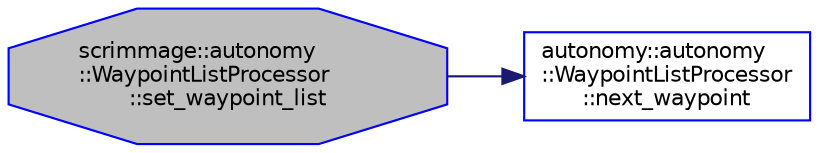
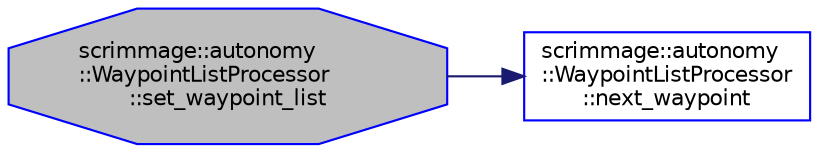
  digraph {
    rankdir=LR
    node [color=blue fontname=Helvetica fontsize=10 style=filled]
    n1 [fillcolor=grey75 fontcolor=black height=0.2 label="scrimmage::autonomy\l::WaypointListProcessor\l::set_waypoint_list" shape=octagon width=0.4]
-   n2 [fillcolor=white height=0.2 label="autonomy::autonomy\l::WaypointListProcessor\l::next_waypoint" shape=box width=0.4]
+   n2 [fillcolor=white height=0.2 label="scrimmage::autonomy\l::WaypointListProcessor\l::next_waypoint" shape=box width=0.4]
    n1 -> n2 [color=midnightblue fontname=Helvetica fontsize=10 labelfontname=Helvetica labelfontsize=10 style=solid]
  }
